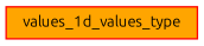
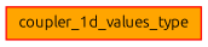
  digraph {
    rankdir=TB
    fontname=Ubuntu
-   n1 [color=red fillcolor=orange fontname=Ubuntu fontsize=10 height=0.2 label=values_1d_values_type shape=record style=filled width=0.4]
+   n1 [color=red fillcolor=orange fontname=Ubuntu fontsize=10 height=0.2 label=coupler_1d_values_type shape=record style=filled width=0.4]
  }
